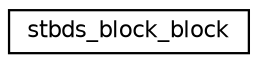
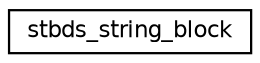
  digraph {
    rankdir=LR
-   n1 [color=black fillcolor=white fontname=Helvetica fontsize=10 height=0.2 label=stbds_block_block shape=record style=filled width=0.4]
+   n1 [color=black fillcolor=white fontname=Helvetica fontsize=10 height=0.2 label=stbds_string_block shape=record style=filled width=0.4]
  }
